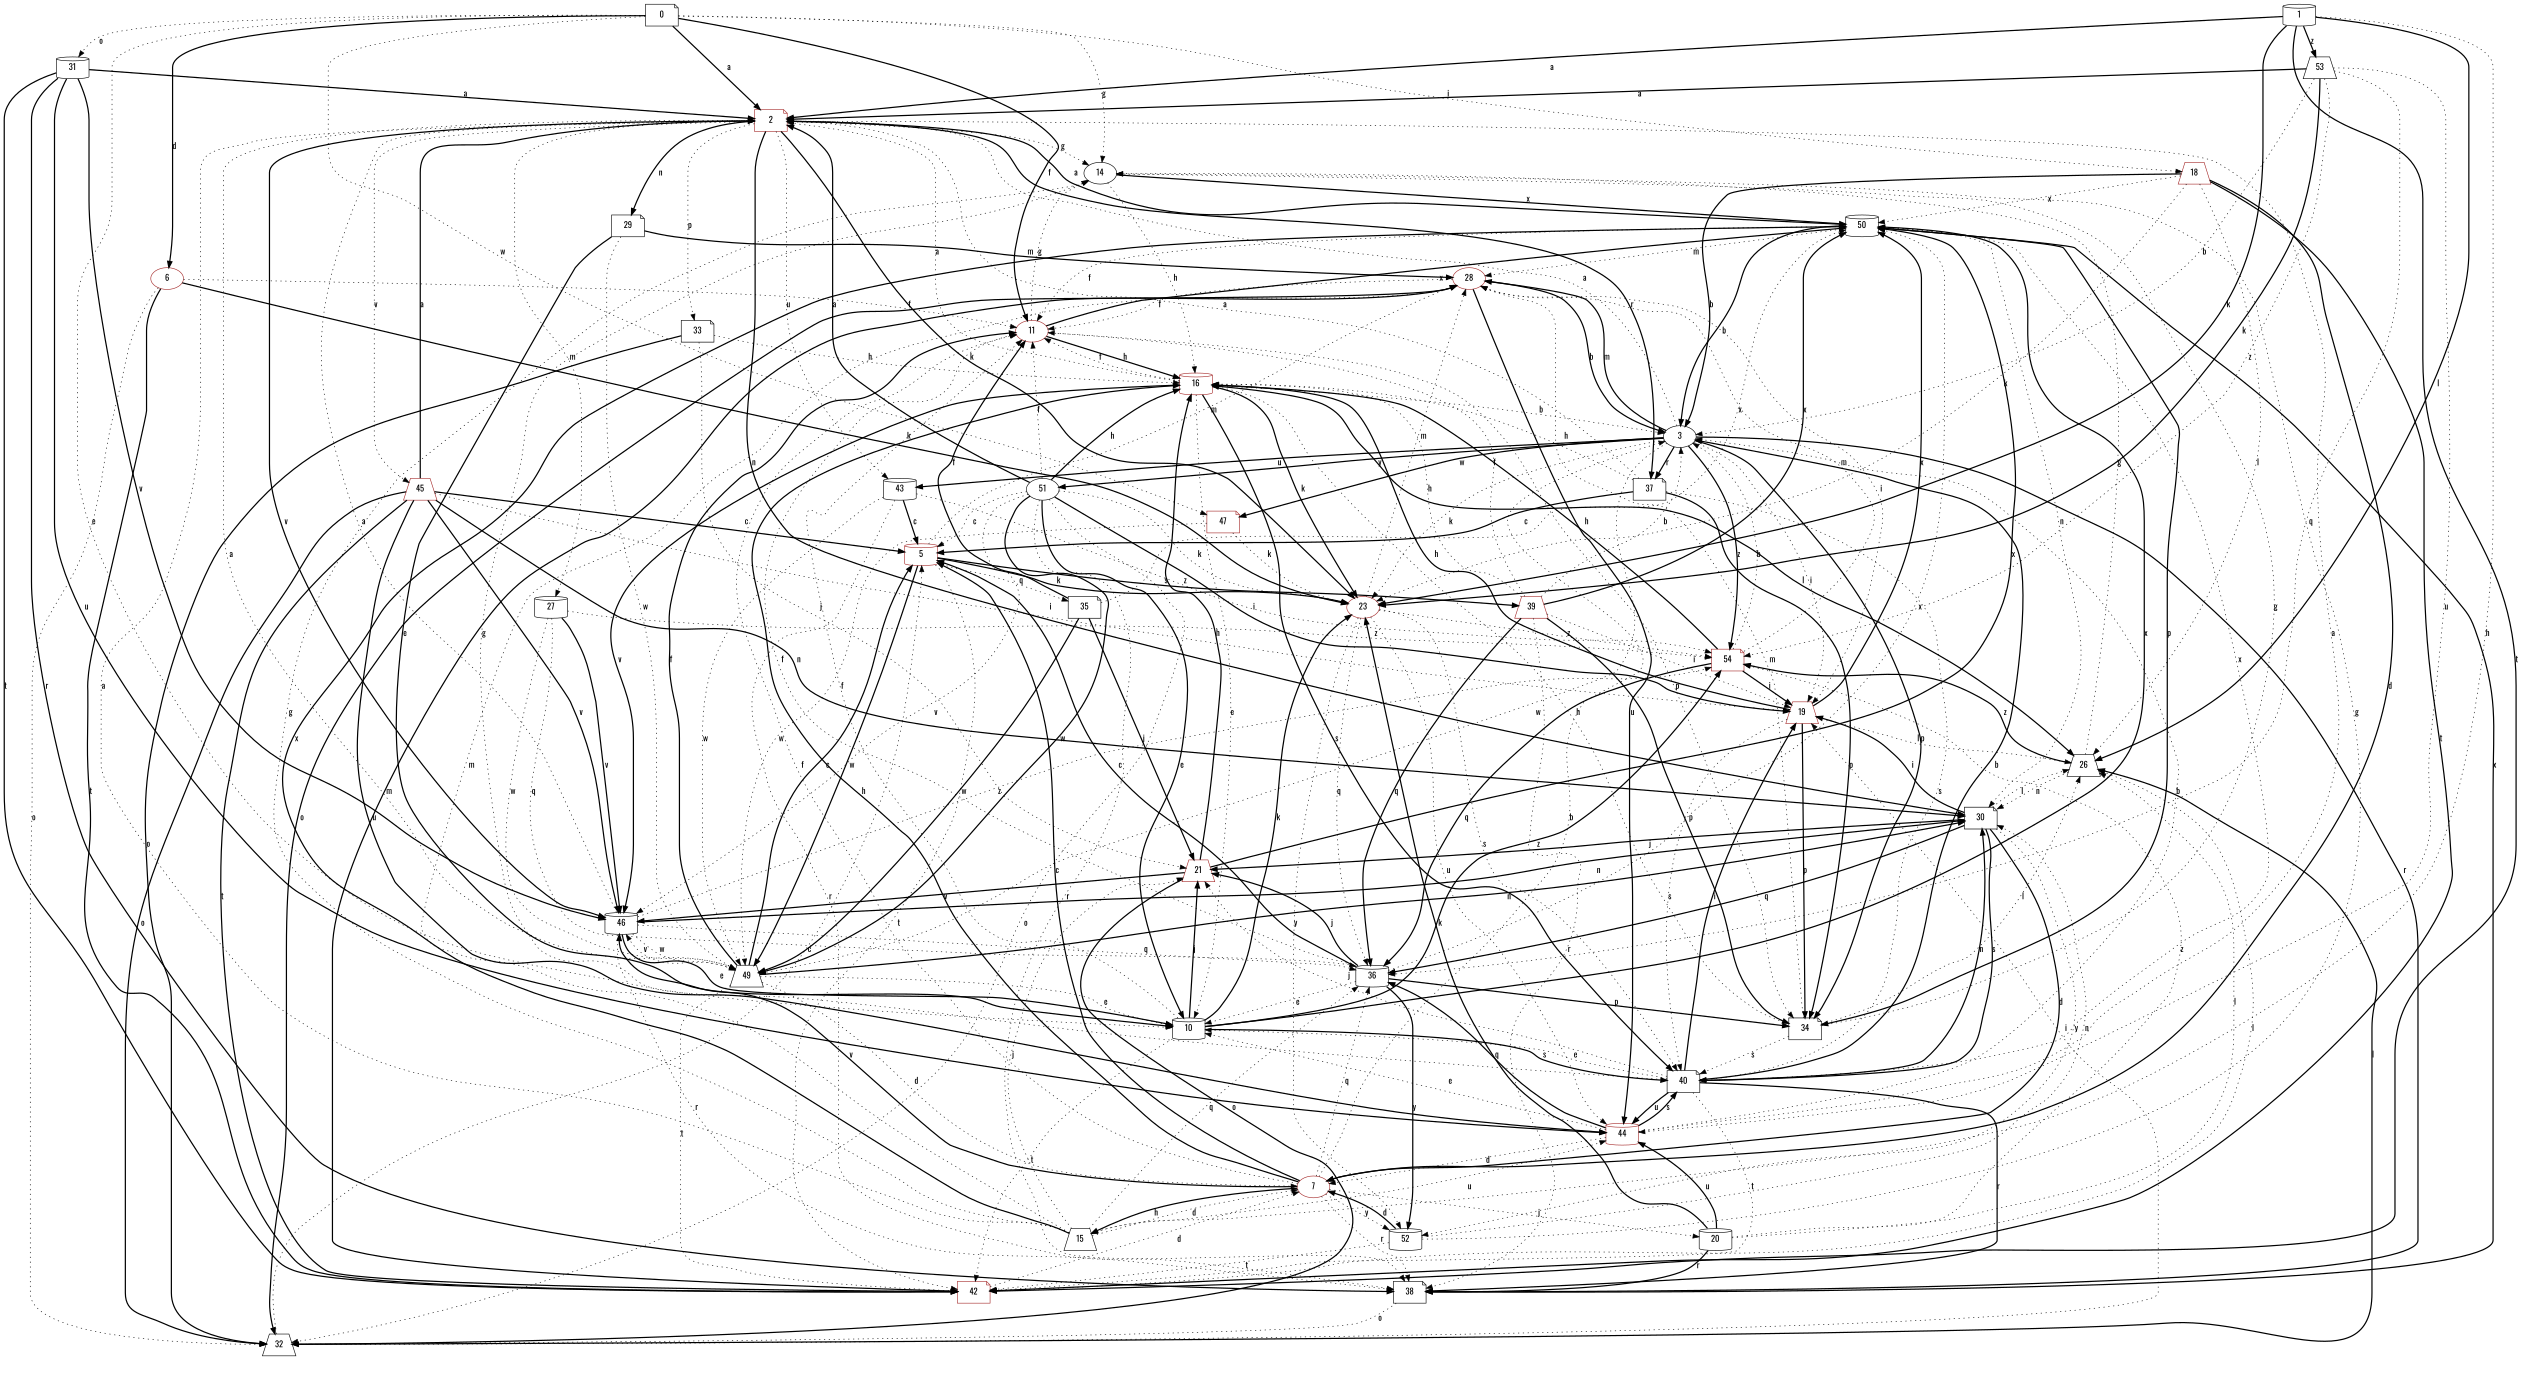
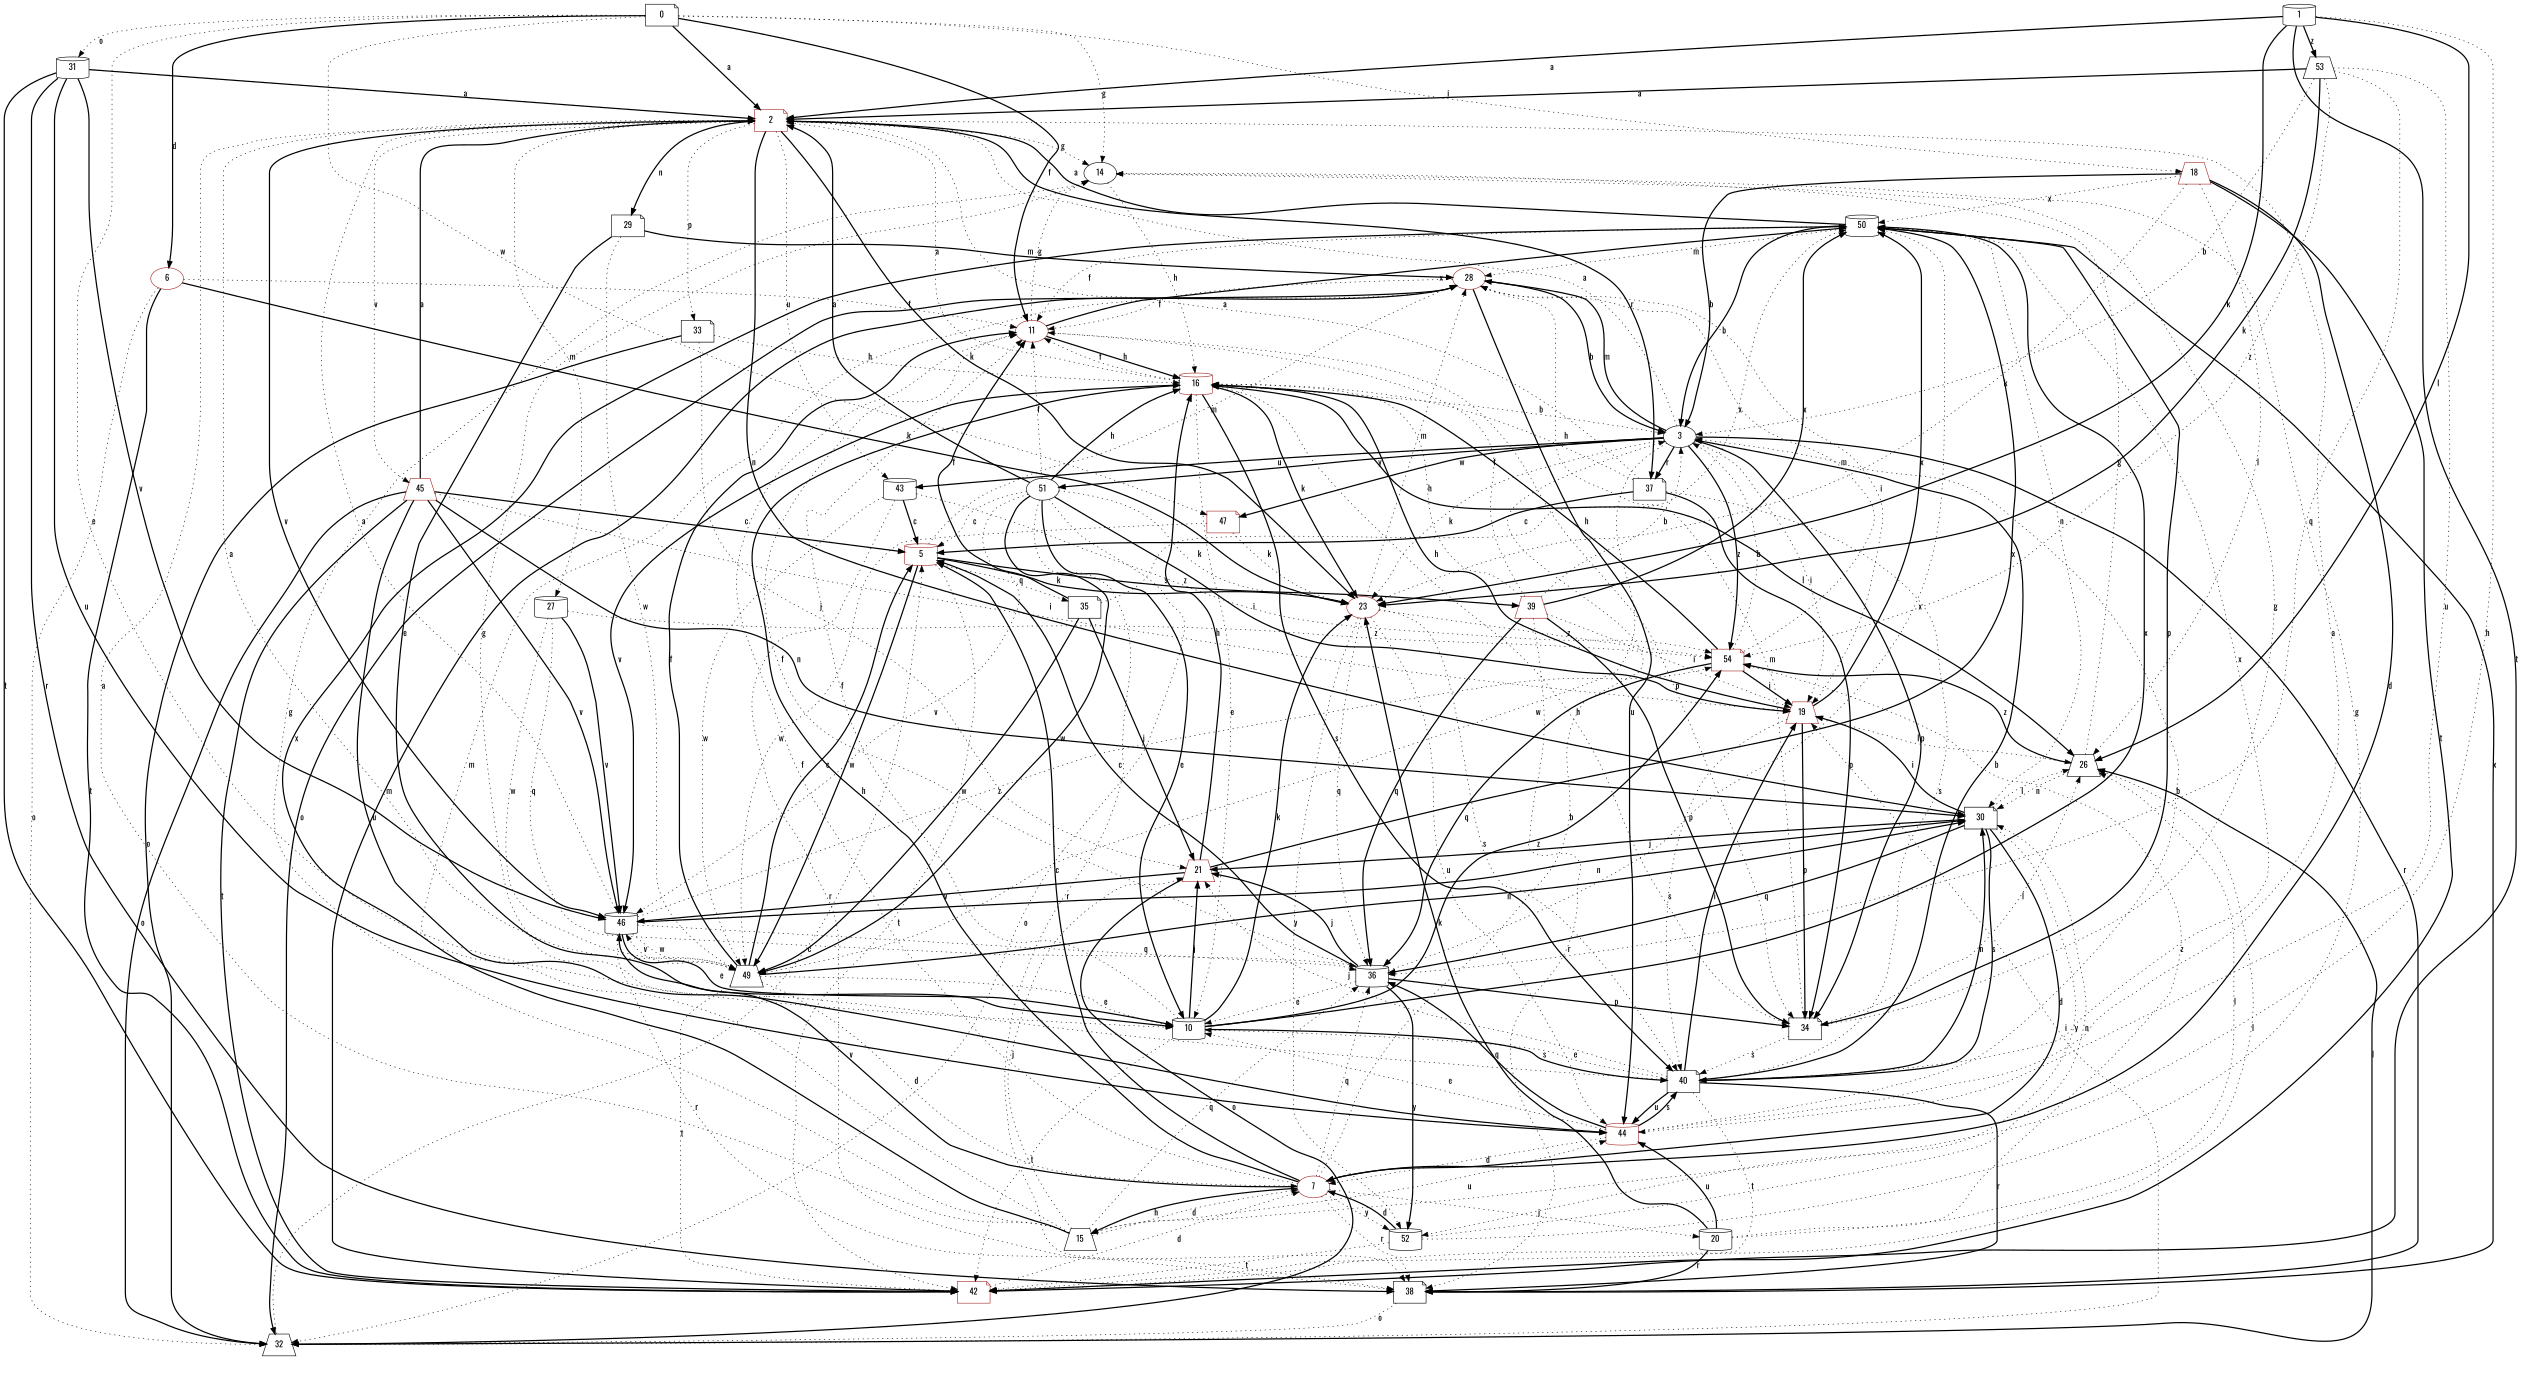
  strict digraph {
    fontname=Oswald
    node [color=black fontname=Oswald shape=note]
    edge [fontname=Oswald style=dotted]
    2 [color=brown]
    0
    6 [color=brown shape=ellipse]
    10 [shape=cylinder]
    11 [color=brown shape=ellipse]
    14 [shape=ellipse]
    18 [color=brown shape=trapezium]
    31 [shape=cylinder]
    47 [color=brown]
    23 [color=brown shape=ellipse]
    27 [shape=cylinder]
    29
    30
    33
    37
    43 [shape=cylinder]
    45 [color=brown shape=trapezium]
    46 [shape=cylinder]
    42 [color=brown]
    32 [shape=trapezium]
    54 [color=brown]
    50 [shape=cylinder]
    21 [color=brown shape=trapezium]
    40
    34
    16 [color=brown shape=cylinder]
    26 [shape=trapezium]
    3 [shape=ellipse]
    7 [color=brown shape=ellipse]
    38
    44 [color=brown shape=cylinder]
    49 [shape=trapezium]
    1 [shape=cylinder]
    15 [shape=trapezium]
    53 [shape=trapezium]
    28 [color=brown shape=ellipse]
    36 [shape=cylinder]
    52 [shape=cylinder]
    19 [color=brown shape=trapezium]
    5 [color=brown shape=cylinder]
    51 [shape=ellipse]
    35
    39 [color=brown shape=trapezium]
    20 [shape=cylinder]
    2 -> 14 [label=g]
    2 -> 23 [label=k style=bold]
    2 -> 27 [label=m]
    2 -> 29 [label=n style=bold]
    2 -> 30 [label=n style=bold]
    2 -> 33 [label=p]
    2 -> 37 [label=r style=bold]
    2 -> 43 [label=u]
    2 -> 45 [label=v]
    2 -> 46 [label=v style=bold]
    0 -> 2 [label=a style=bold]
    0 -> 6 [label=d style=bold]
    0 -> 10 [label=e]
    0 -> 11 [label=f style=bold]
    0 -> 14 [label=g]
    0 -> 18 [label=i]
    0 -> 31 [label=o]
    0 -> 47 [label=w]
    6 -> 11 [label=f]
    6 -> 23 [label=k style=bold]
    6 -> 42 [label=t style=bold]
    6 -> 32 [label=o]
    10 -> 11 [label=f]
    10 -> 23 [label=k style=bold]
    10 -> 42 [label=t]
    10 -> 54 [label=z style=bold]
    10 -> 50 [label=x style=bold]
    10 -> 21 [label=j style=bold]
    10 -> 40 [label=s style=bold]
    11 -> 14 [label=g]
    11 -> 50 [label=x style=bold]
    11 -> 34 [label=p]
    11 -> 16 [label=h style=bold]
-   14 -> 50 [label=x style=bold]
    14 -> 16 [label=h]
    18 -> 23 [label=k]
    18 -> 42 [label=t style=bold]
    18 -> 50 [label=x]
    18 -> 26 [label=l]
    18 -> 3 [label=b style=bold]
    18 -> 7 [label=d style=bold]
    31 -> 2 [label=a style=bold]
    31 -> 46 [label=v style=bold]
    31 -> 42 [label=t style=bold]
    31 -> 38 [label=r style=bold]
    31 -> 44 [label=u style=bold]
    47 -> 23 [label=k]
    47 -> 49 [label=w]
    23 -> 54 [label=z]
    23 -> 40 [label=s]
    23 -> 44 [label=u]
    23 -> 28 [label=m]
    23 -> 36 [label=q]
    23 -> 52 [label=y]
    27 -> 46 [label=v style=bold]
    27 -> 54 [label=z]
    27 -> 49 [label=w]
    27 -> 36 [label=q]
    29 -> 10 [label=e style=bold]
    29 -> 49 [label=w]
    29 -> 28 [label=m style=bold]
    30 -> 21 [label=j style=bold]
    30 -> 40 [label=s style=bold]
    30 -> 26 [label=l]
    30 -> 7 [label=d style=bold]
    30 -> 36 [label=q style=bold]
    30 -> 52 [label=y]
    30 -> 19 [label=i style=bold]
    33 -> 32 [label=o style=bold]
    33 -> 21 [label=j]
    33 -> 16 [label=h]
    37 -> 2 [label=a]
    37 -> 40 [label=s]
    37 -> 34 [label=p style=bold]
    37 -> 16 [label=h]
    37 -> 5 [label=c style=bold]
    43 -> 54 [label=z]
    43 -> 38 [label=r]
    43 -> 49 [label=w]
    43 -> 5 [label=c style=bold]
    45 -> 2 [label=a style=bold]
    45 -> 30 [label=n style=bold]
    45 -> 46 [label=v style=bold]
    45 -> 42 [label=t style=bold]
    45 -> 32 [label=o style=bold]
    45 -> 44 [label=u style=bold]
    45 -> 19 [label=i]
    45 -> 5 [label=c style=bold]
    46 -> 2 [label=a]
    46 -> 10 [label=e style=bold]
    46 -> 30 [label=n style=bold]
    46 -> 54 [label=z]
    46 -> 38 [label=r]
    46 -> 49 [label=w]
    46 -> 36 [label=q]
    42 -> 26 [label=l]
    42 -> 7 [label=d]
    42 -> 28 [label=m style=bold]
    32 -> 26 [label=l style=bold]
    32 -> 19 [label=i]
    32 -> 5 [label=c]
    54 -> 16 [label=h style=bold]
    54 -> 3 [label=b]
    54 -> 28 [label=m]
    54 -> 36 [label=q style=bold]
    54 -> 19 [label=i style=bold]
    50 -> 2 [label=a style=bold]
    50 -> 11 [label=f]
    50 -> 30 [label=n]
    50 -> 34 [label=p style=bold]
    50 -> 3 [label=b style=bold]
    50 -> 28 [label=m]
    21 -> 46 [label=v style=bold]
    21 -> 32 [label=o style=bold]
    21 -> 50 [label=x style=bold]
    21 -> 16 [label=h style=bold]
    40 -> 10 [label=e]
    40 -> 14 [label=g]
    40 -> 30 [label=n style=bold]
    40 -> 42 [label=t]
    40 -> 50 [label=x]
    40 -> 21 [label=j]
    40 -> 3 [label=b style=bold]
    40 -> 38 [label=r style=bold]
    40 -> 44 [label=u style=bold]
    40 -> 19 [label=i style=bold]
    34 -> 14 [label=g]
    34 -> 40 [label=s]
    34 -> 16 [label=h]
    34 -> 26 [label=l]
    34 -> 28 [label=m]
    16 -> 2 [label=a]
    16 -> 10 [label=e]
    16 -> 11 [label=f]
    16 -> 23 [label=k style=bold]
    16 -> 46 [label=v style=bold]
    16 -> 40 [label=s style=bold]
    16 -> 26 [label=l style=bold]
    16 -> 3 [label=b]
    26 -> 14 [label=g]
    26 -> 30 [label=n]
    26 -> 54 [label=z style=bold]
    3 -> 2 [label=a]
    3 -> 47 [label=w style=bold]
    3 -> 23 [label=k]
    3 -> 37 [label=r style=bold]
    3 -> 43 [label=u style=bold]
    3 -> 54 [label=z style=bold]
    3 -> 34 [label=p style=bold]
    3 -> 38 [label=r style=bold]
    3 -> 49 [label=w]
    3 -> 28 [label=m style=bold]
    3 -> 19 [label=i]
    3 -> 51 [label=y style=bold]
    7 -> 11 [label=f]
    7 -> 46 [label=v style=bold]
    7 -> 16 [label=h style=bold]
    7 -> 3 [label=b]
    7 -> 38 [label=r]
    7 -> 15 [label=h style=bold]
    7 -> 36 [label=q]
    7 -> 52 [label=y]
    7 -> 5 [label=c style=bold]
    7 -> 20 [label=j]
    38 -> 32 [label=o]
    38 -> 50 [label=x style=bold]
    44 -> 2 [label=a]
    44 -> 10 [label=e]
    44 -> 40 [label=s style=bold]
    44 -> 3 [label=b]
    44 -> 7 [label=d]
    44 -> 36 [label=q style=bold]
    49 -> 2 [label=a]
    49 -> 10 [label=e]
    49 -> 11 [label=f style=bold]
    49 -> 30 [label=n style=bold]
    49 -> 46 [label=v]
    49 -> 42 [label=t]
    49 -> 7 [label=d]
    49 -> 5 [label=c style=bold]
    1 -> 2 [label=a style=bold]
    1 -> 23 [label=k style=bold]
    1 -> 42 [label=t style=bold]
    1 -> 26 [label=l style=bold]
    1 -> 15 [label=h]
    1 -> 53 [label=z style=bold]
    15 -> 2 [label=a]
    15 -> 14 [label=g]
    15 -> 50 [label=x style=bold]
    15 -> 21 [label=j]
    15 -> 7 [label=d]
    15 -> 44 [label=u]
    15 -> 28 [label=m]
    15 -> 36 [label=q]
    53 -> 2 [label=a style=bold]
    53 -> 23 [label=k style=bold]
    53 -> 54 [label=z]
    53 -> 3 [label=b]
    53 -> 44 [label=u]
    53 -> 36 [label=q]
    28 -> 11 [label=f]
    28 -> 32 [label=o style=bold]
    28 -> 3 [label=b style=bold]
    28 -> 44 [label=u style=bold]
    28 -> 19 [label=i]
    36 -> 10 [label=e]
    36 -> 11 [label=f]
    36 -> 50 [label=x]
    36 -> 21 [label=j style=bold]
    36 -> 34 [label=p style=bold]
    36 -> 52 [label=y style=bold]
    36 -> 5 [label=c style=bold]
    52 -> 14 [label=g]
    52 -> 30 [label=n]
    52 -> 42 [label=t]
    52 -> 7 [label=d style=bold]
    19 -> 50 [label=x style=bold]
    19 -> 40 [label=s]
    19 -> 34 [label=p style=bold]
    19 -> 16 [label=h style=bold]
    19 -> 26 [label=l]
    5 -> 23 [label=k style=bold]
    5 -> 42 [label=t]
    5 -> 49 [label=w style=bold]
    5 -> 28 [label=m]
    5 -> 35 [label=q]
    5 -> 39 [label=s style=bold]
    51 -> 2 [label=a style=bold]
    51 -> 10 [label=e style=bold]
    51 -> 11 [label=f]
    51 -> 23 [label=k]
    51 -> 46 [label=v]
    51 -> 32 [label=o]
    51 -> 16 [label=h style=bold]
    51 -> 38 [label=r]
    51 -> 49 [label=w style=bold]
    51 -> 19 [label=i style=bold]
    51 -> 5 [label=c]
    35 -> 11 [label=f style=bold]
    35 -> 50 [label=x]
    35 -> 21 [label=j style=bold]
    35 -> 49 [label=w style=bold]
    39 -> 11 [label=f]
    39 -> 50 [label=x style=bold]
    39 -> 34 [label=p style=bold]
    39 -> 16 [label=h]
    39 -> 3 [label=b]
    39 -> 38 [label=r]
    39 -> 36 [label=q style=bold]
    39 -> 19 [label=i]
    20 -> 23 [label=k style=bold]
    20 -> 54 [label=z]
    20 -> 26 [label=l]
    20 -> 38 [label=r style=bold]
    20 -> 44 [label=u style=bold]
  }
